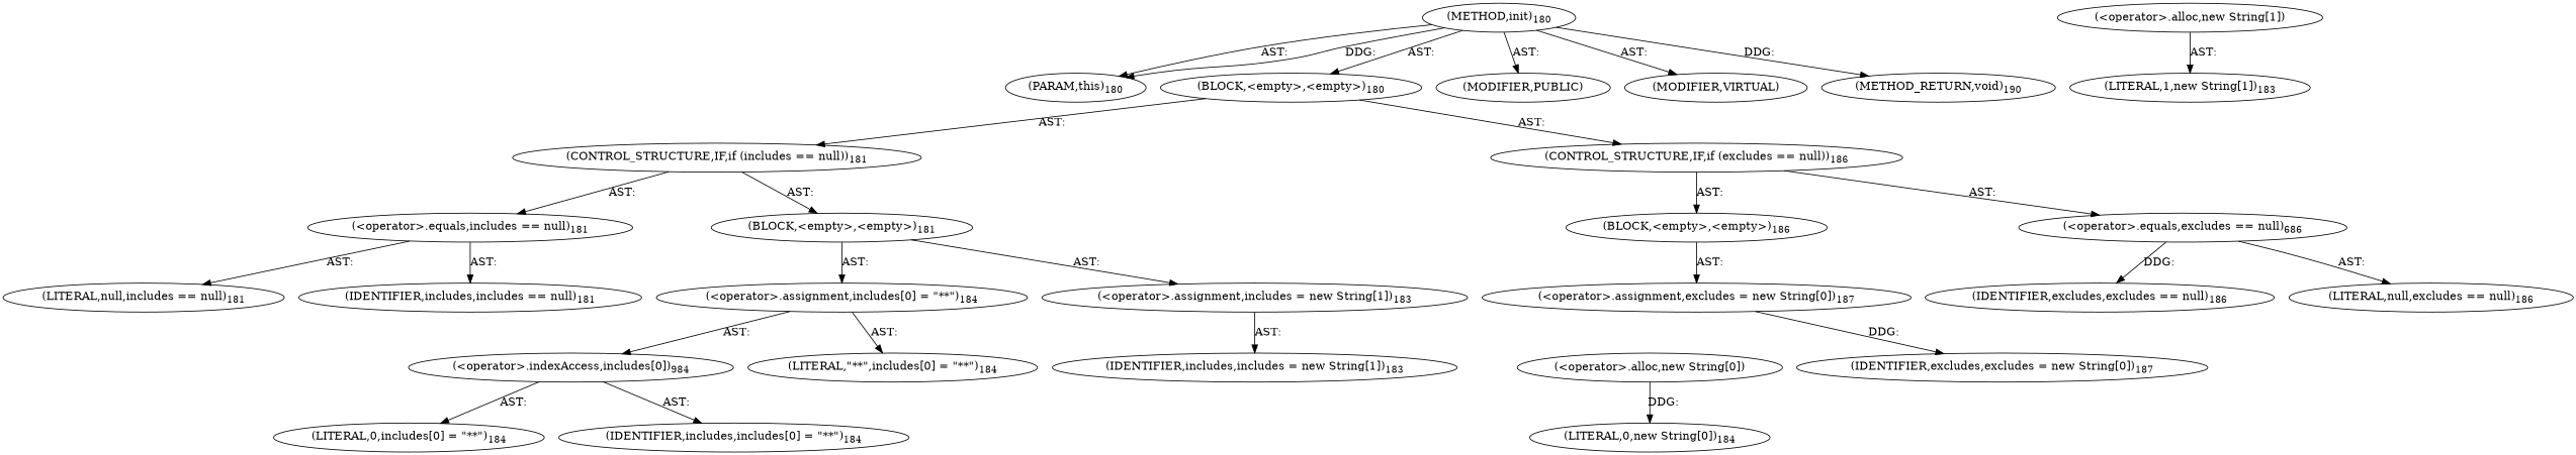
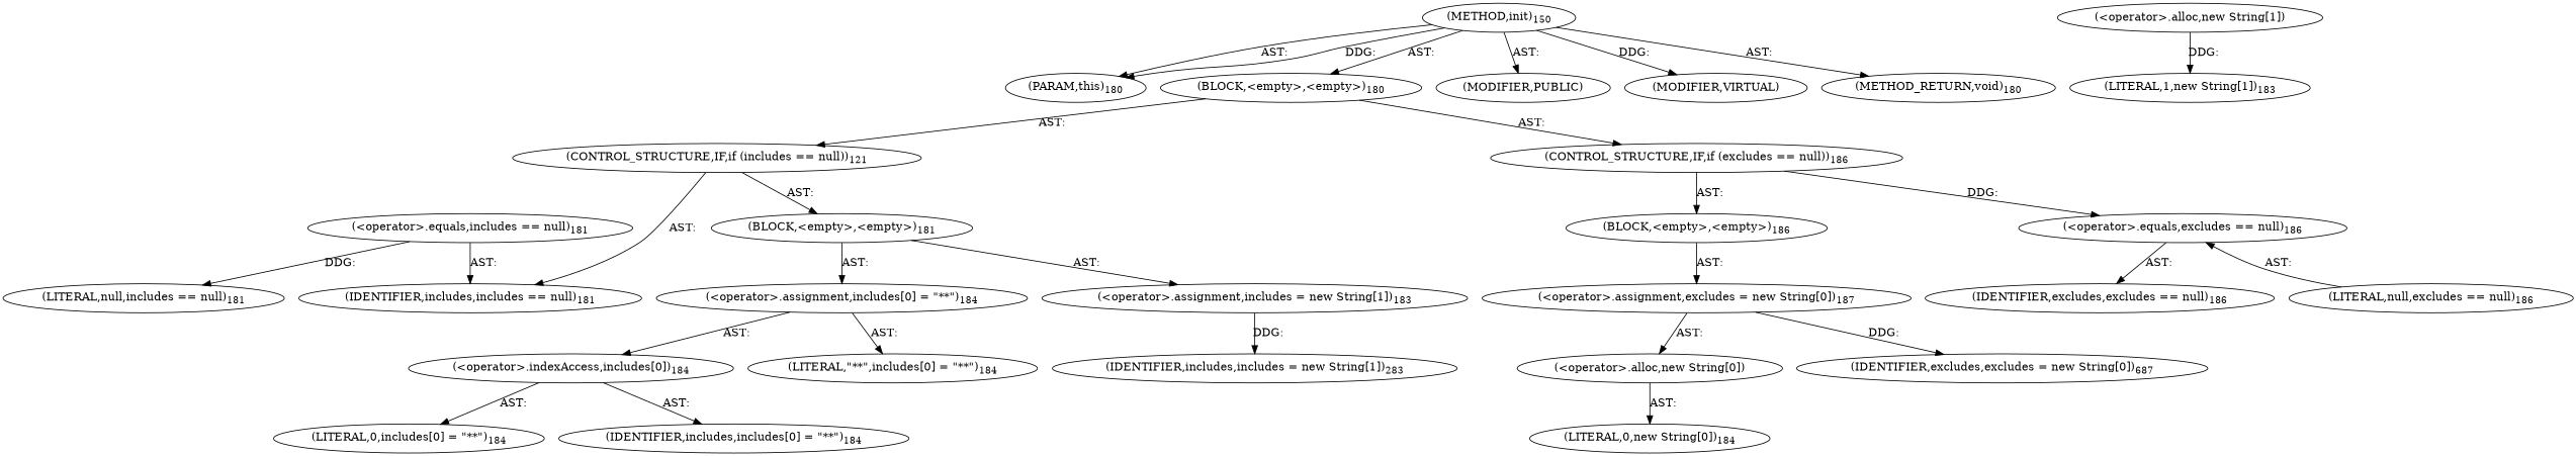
  digraph {
-   n1 [label=<(METHOD,init)<SUB>180</SUB>>]
+   n1 [label=<(METHOD,init)<SUB>150</SUB>>]
    n2 [label=<(PARAM,this)<SUB>180</SUB>>]
    n3 [label=<(BLOCK,&lt;empty&gt;,&lt;empty&gt;)<SUB>180</SUB>>]
    n4 [label=<(MODIFIER,PUBLIC)>]
    n5 [label=<(MODIFIER,VIRTUAL)>]
-   n6 [label=<(METHOD_RETURN,void)<SUB>190</SUB>>]
-   n7 [label=<(CONTROL_STRUCTURE,IF,if (includes == null))<SUB>181</SUB>>]
+   n6 [label=<(METHOD_RETURN,void)<SUB>180</SUB>>]
+   n7 [label=<(CONTROL_STRUCTURE,IF,if (includes == null))<SUB>121</SUB>>]
    n8 [label=<(CONTROL_STRUCTURE,IF,if (excludes == null))<SUB>186</SUB>>]
    n9 [label=<(&lt;operator&gt;.equals,includes == null)<SUB>181</SUB>>]
    n10 [label=<(BLOCK,&lt;empty&gt;,&lt;empty&gt;)<SUB>181</SUB>>]
-   n11 [label=<(&lt;operator&gt;.equals,excludes == null)<SUB>686</SUB>>]
+   n11 [label=<(&lt;operator&gt;.equals,excludes == null)<SUB>186</SUB>>]
    n12 [label=<(BLOCK,&lt;empty&gt;,&lt;empty&gt;)<SUB>186</SUB>>]
    n13 [label=<(IDENTIFIER,includes,includes == null)<SUB>181</SUB>>]
    n14 [label=<(LITERAL,null,includes == null)<SUB>181</SUB>>]
    n15 [label=<(&lt;operator&gt;.assignment,includes = new String[1])<SUB>183</SUB>>]
    n16 [label=<(&lt;operator&gt;.assignment,includes[0] = &quot;**&quot;)<SUB>184</SUB>>]
-   n17 [label=<(IDENTIFIER,includes,includes = new String[1])<SUB>183</SUB>>]
-   n18 [label=<(&lt;operator&gt;.indexAccess,includes[0])<SUB>984</SUB>>]
+   n17 [label=<(IDENTIFIER,includes,includes = new String[1])<SUB>283</SUB>>]
+   n18 [label=<(&lt;operator&gt;.indexAccess,includes[0])<SUB>184</SUB>>]
    n19 [label=<(LITERAL,&quot;**&quot;,includes[0] = &quot;**&quot;)<SUB>184</SUB>>]
    n20 [label=<(&lt;operator&gt;.alloc,new String[1])>]
    n21 [label=<(LITERAL,1,new String[1])<SUB>183</SUB>>]
    n22 [label=<(IDENTIFIER,includes,includes[0] = &quot;**&quot;)<SUB>184</SUB>>]
    n23 [label=<(LITERAL,0,includes[0] = &quot;**&quot;)<SUB>184</SUB>>]
    n24 [label=<(IDENTIFIER,excludes,excludes == null)<SUB>186</SUB>>]
    n25 [label=<(LITERAL,null,excludes == null)<SUB>186</SUB>>]
    n26 [label=<(&lt;operator&gt;.assignment,excludes = new String[0])<SUB>187</SUB>>]
-   n27 [label=<(IDENTIFIER,excludes,excludes = new String[0])<SUB>187</SUB>>]
+   n27 [label=<(IDENTIFIER,excludes,excludes = new String[0])<SUB>687</SUB>>]
    n28 [label=<(&lt;operator&gt;.alloc,new String[0])>]
    n29 [label=<(LITERAL,0,new String[0])<SUB>184</SUB>>]
    n1 -> n2 [label="AST: "]
    n1 -> n2 [label="DDG: "]
    n1 -> n3 [label="AST: "]
    n1 -> n4 [label="AST: "]
-   n1 -> n5 [label="AST: "]
-   n1 -> n6 [label="DDG: "]
+   n1 -> n5 [label="DDG: "]
+   n1 -> n6 [label="AST: "]
    n3 -> n7 [label="AST: "]
    n3 -> n8 [label="AST: "]
-   n7 -> n9 [label="AST: "]
+   n7 -> n13 [label="AST: "]
    n7 -> n10 [label="AST: "]
-   n8 -> n11 [label="AST: "]
+   n8 -> n11 [label="DDG: "]
    n8 -> n12 [label="AST: "]
    n9 -> n13 [label="AST: "]
-   n9 -> n14 [label="AST: "]
+   n9 -> n14 [label="DDG: "]
    n10 -> n15 [label="AST: "]
    n10 -> n16 [label="AST: "]
-   n11 -> n24 [label="DDG: "]
-   n11 -> n25 [label="AST: "]
+   n11 -> n24 [label="AST: "]
+   n25 -> n11 [label="AST: "]
    n12 -> n26 [label="AST: "]
-   n15 -> n17 [label="AST: "]
+   n15 -> n17 [label="DDG: "]
    n16 -> n18 [label="AST: "]
    n16 -> n19 [label="AST: "]
    n18 -> n22 [label="AST: "]
    n18 -> n23 [label="AST: "]
-   n20 -> n21 [label="AST: "]
+   n20 -> n21 [label="DDG: "]
    n26 -> n27 [label="DDG: "]
-   n28 -> n29 [label="DDG: "]
+   n26 -> n28 [label="AST: "]
+   n28 -> n29 [label="AST: "]
  }
